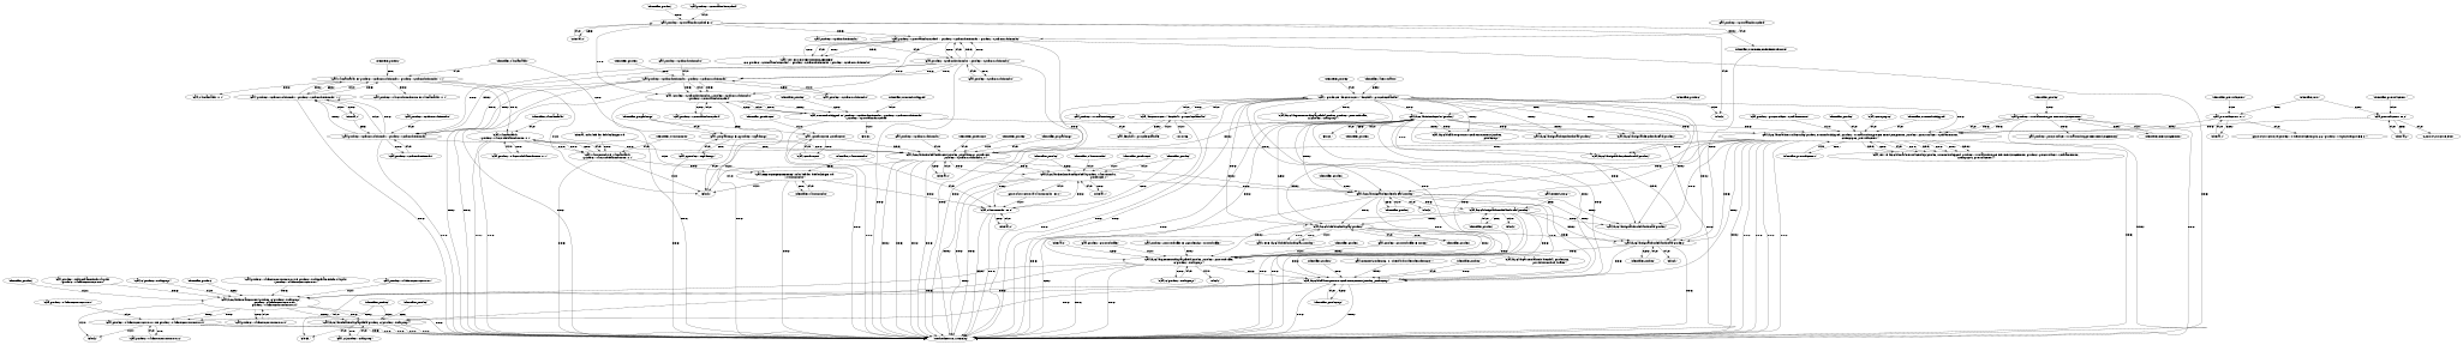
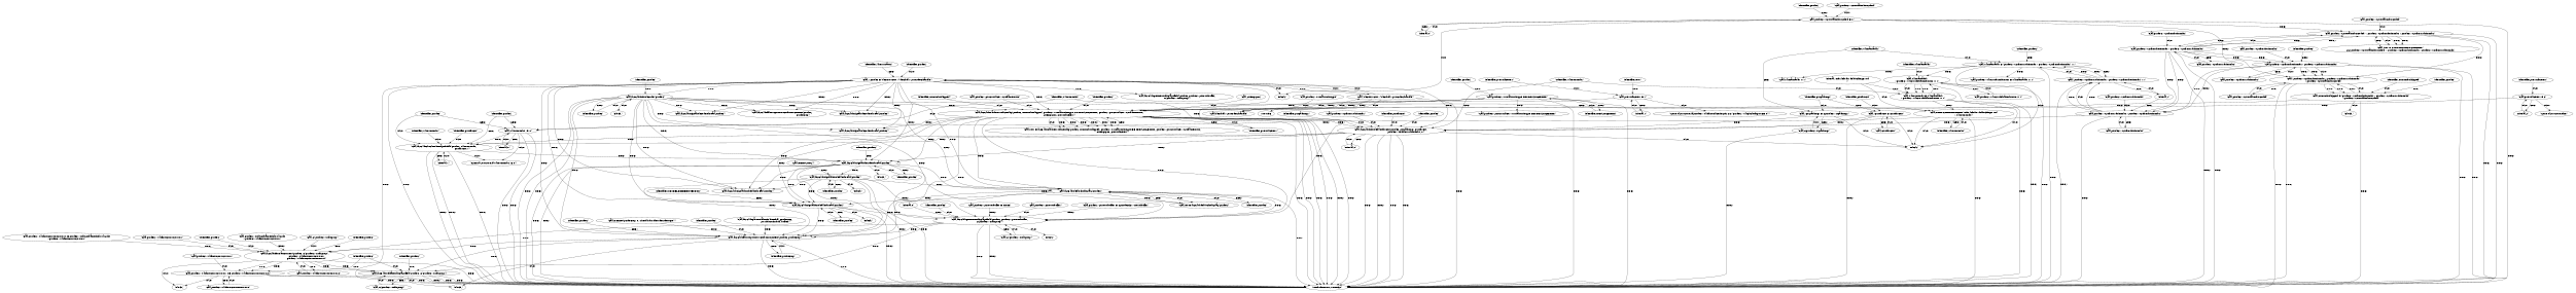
  digraph {
    n1 [label="(Call,ih264d_signal_bs_deblk_thread(ps_dec))"]
    n2 [label="(Call,ih264d_get_next_display_field(ps_dec, ps_dec->ps_out_buffer,\n &(ps_dec->s_disp_op)))"]
    n3 [label="(Call,ih264d_fill_output_struct_from_context(ps_dec, ps_dec_op))"]
    n4 [label="(Block,)"]
    n5 [label="(Identifier,ps_dec)"]
    n6 [label="(MethodReturn,WORD32)"]
    n7 [label="(Call,ih264d_format_convert(ps_dec, &(ps_dec->s_disp_op),\n                                  ps_dec->u4_fmt_conv_cur_row,\n                                  ps_dec->u4_fmt_conv_num_rows))"]
    n8 [label="(Call,ih264d_release_display_field(ps_dec, &(ps_dec->s_disp_op)))"]
    n9 [label="(Call,&(ps_dec->s_disp_op))"]
    n10 [label="(Block,)"]
    n11 [label="(Identifier,ps_dec_op)"]
    n12 [label="(Block,)"]
    n13 [label="(Call,ih264d_init_decoder(ps_dec))"]
    n14 [label="(Call,ih264d_deblock_display(ps_dec))"]
    n15 [label="(Call,ih264d_mark_err_slice_skip(ps_dec, num_mb_skipped, ps_dec->u1_nal_unit_type == IDR_SLICE_NAL, ps_dec->ps_cur_slice->u2_frame_num,\n &temp_poc, prev_slice_err))"]
    n16 [label="(Call,ih264d_signal_decode_thread(ps_dec))"]
    n17 [label="(Call,ih264d_init_deblk_tfr_ctxt(ps_dec, ps_pad_mgr, ps_tfr_cxt,\n                                           ps_dec->u2_frm_wd_in_mbs, 0))"]
    n18 [label="(Call,ih264d_signal_decode_thread(ps_dec))"]
    n19 [label="(Call,ih264d_signal_bs_deblk_thread(ps_dec))"]
    n20 [label="(Call,ih264d_signal_decode_thread(ps_dec))"]
    n21 [label="(Block,)"]
    n22 [label="(Call,ih264d_fill_output_struct_from_context(ps_dec,\n                                                           ps_dec_op))"]
    n23 [label="(Identifier,ps_dec)"]
    n24 [label="(Call,ih264d_signal_decode_thread(ps_dec))"]
    n25 [label="(Call,ret = ih264d_deblock_display(ps_dec))"]
    n26 [label="(Identifier,ps_dec)"]
    n27 [label="(Call,ret1 = ih264d_mark_err_slice_skip(ps_dec, num_mb_skipped, ps_dec->u1_nal_unit_type == IDR_SLICE_NAL, ps_dec->ps_cur_slice->u2_frame_num,\n &temp_poc, prev_slice_err))"]
    n28 [label="(Identifier,prev_slice_err)"]
    n29 [label="(Call,ih264d_signal_bs_deblk_thread(ps_dec))"]
    n30 [label="(Identifier,ps_dec)"]
    n31 [label="(Block,)"]
    n32 [label="(Call,ih264d_check_mb_map_deblk(ps_dec, u4_num_mbs,\n                                                   ps_tfr_cxt,1))"]
    n33 [label="(Block,)"]
    n34 [label="(Literal,0)"]
    n35 [label="(Call,* ps_dec = (dec_struct_t *)(dec_hdl->pv_codec_handle))"]
    n36 [label="(Call,(dec_struct_t *)(dec_hdl->pv_codec_handle))"]
    n37 [label="(Block,)"]
    n38 [label="(Call,ih264d_get_next_display_field(ps_dec, ps_dec->ps_out_buffer,\n &(ps_dec->s_disp_op)))"]
    n39 [label="(Call,dec_hdl->pv_codec_handle)"]
    1000156
    n41 [label="(Call,num_mb_skipped = (ps_dec->u2_frm_ht_in_mbs * ps_dec->u2_frm_wd_in_mbs)\n - ps_dec->u2_total_mbs_coded)"]
    n42 [label="(Call,(ps_dec->u2_frm_ht_in_mbs * ps_dec->u2_frm_wd_in_mbs)\n - ps_dec->u2_total_mbs_coded)"]
    n43 [label="(Block,)"]
    n44 [label="(Call,ps_dec->u2_total_mbs_coded)"]
    n45 [label="(Call,ps_dec->u2_frm_ht_in_mbs * ps_dec->u2_frm_wd_in_mbs)"]
    n46 [label="(Call,ps_dec->u2_frm_wd_in_mbs * ps_dec->u2_frm_ht_in_mbs)"]
    n47 [label="(Call,ps_dec->u2_frm_wd_in_mbs)"]
    n48 [label="(Call,(ps_dec->u2_frm_wd_in_mbs * ps_dec->u2_frm_ht_in_mbs) - 1)"]
    n49 [label="(Call,ps_dec->u2_frm_ht_in_mbs)"]
    n50 [label="(Call,ps_dec->u2_frm_ht_in_mbs * ps_dec->u2_frm_wd_in_mbs)"]
    n51 [label="(Call,ps_dec->u2_total_mbs_coded < ps_dec->u2_frm_ht_in_mbs * ps_dec->u2_frm_wd_in_mbs)"]
    n52 [label="(Call,ps_dec->u2_frm_wd_in_mbs)"]
    n53 [label="(Call,(ret != IVD_MEM_ALLOC_FAILED)\n && ps_dec->u2_total_mbs_coded < ps_dec->u2_frm_ht_in_mbs * ps_dec->u2_frm_wd_in_mbs)"]
    n54 [label="(Call,ps_dec->u2_total_mbs_coded = 0)"]
    n55 [label="(Literal,0)"]
    n56 [label="(Call,ps_dec->u1_nal_unit_type == IDR_SLICE_NAL)"]
    n57 [label="(Call,ps_dec->ps_cur_slice->u1_nal_unit_type == IDR_SLICE_NAL)"]
    n58 [label="(Identifier,IDR_SLICE_NAL)"]
    n59 [label="(Call,prev_slice_err = 1)"]
    n60 [label="(Literal,1)"]
    n61 [label="(ControlStructure,if(ps_dec->u4_first_slice_in_pic && (ps_dec->u4_pic_buf_got == 0)))"]
    n62 [label="(Call,prev_slice_err = 2)"]
    n63 [label="(Literal,2)"]
    n64 [label="(ControlStructure,else)"]
    n65 [label="(Block,)"]
    n66 [label="(Identifier,ps_dec)"]
    n67 [label="(ControlStructure,if(u4_num_mbs != 0))"]
    n68 [label="(Literal,1)"]
    n69 [label="(Call,*ps_pad_mgr = &ps_dec->s_pad_mgr)"]
    n70 [label="(Call,&ps_dec->s_pad_mgr)"]
    n71 [label="(Call,*ps_tfr_cxt = &s_tfr_ctxt)"]
    n72 [label="(Call,&s_tfr_ctxt)"]
    n73 [label="(Call,u4_max_addr = (ps_dec->u2_frm_wd_in_mbs * ps_dec->u2_frm_ht_in_mbs) - 1)"]
    n74 [label="(Literal,1)"]
    n75 [label="(Call,u4_num_mbs != 0)"]
    n76 [label="(Literal,0)"]
    n77 [label="(Call,DEBUG_PERF_PRINTF(\"mbs left for deblocking= %d \n\",u4_num_mbs))"]
    n78 [label="(Identifier,u4_num_mbs)"]
    n79 [label="(Call,u4_num_mbs = u4_max_addr\n - ps_dec->u4_cur_deblk_mb_num + 1)"]
    n80 [label="(Call,u4_max_addr\n - ps_dec->u4_cur_deblk_mb_num + 1)"]
    n81 [label="(Call,ps_dec->u4_cur_deblk_mb_num + 1)"]
    n82 [label="(Call,ps_dec->u4_cur_bs_mb_num = u4_max_addr + 1)"]
    n83 [label="(Call,u4_max_addr + 1)"]
    n84 [label="(Call,ps_dec->u4_fmt_conv_cur_row += ps_dec->u4_fmt_conv_num_rows)"]
    n85 [label="(Call,ps_dec->u4_fmt_conv_num_rows)"]
    n86 [label="(Block,)"]
    n87 [label="(Call,&(ps_dec->s_disp_op))"]
    n88 [label="(Call,ps_dec->u4_fmt_conv_num_rows)"]
    n89 [label="(Identifier,IVD_DECODE_FRAME_OUT)"]
    n90 [label="(Identifier,u4_num_mbs)"]
    n91 [label="(Call,ps_dec->u2_frm_ht_in_mbs)"]
    n92 [label="(Identifier,ps_dec)"]
    n93 [label="(Call,ps_dec->u2_total_mbs_coded)"]
    n94 [label="(Identifier,num_mb_skipped)"]
    n95 [label="(Identifier,u4_num_mbs)"]
    n96 [label="(Call,ps_dec->u1_nal_unit_type)"]
    n97 [label="(Identifier,ps_tfr_cxt)"]
    n98 [label="(Call,ps_dec->s_disp_frame_info.u4_y_ht\n - ps_dec->u4_fmt_conv_cur_row)"]
    n99 [label="(Identifier,ps_dec)"]
    n100 [label="(Call,ps_dec->u2_total_mbs_coded)"]
    n101 [label="(Literal,\"mbs left for deblocking= %d \n\")"]
    n102 [label="(Identifier,ps_dec)"]
    n103 [label="(Call,ps_dec->ps_cur_slice->u2_frame_num)"]
    n104 [label="(Identifier,ps_dec)"]
    n105 [label="(Identifier,u4_max_addr)"]
    n106 [label="(Identifier,u4_num_mbs)"]
    n107 [label="(Identifier,i4_err_status)"]
    n108 [label="(Identifier,ps_dec)"]
    n109 [label="(Call,&(ps_dec->s_disp_op))"]
    n110 [label="(Call,&temp_poc)"]
    n111 [label="(Call,ps_dec->u2_frm_wd_in_mbs)"]
    n112 [label="(Call,ps_dec->ps_out_buffer)"]
    n113 [label="(Identifier,prev_slice_err)"]
    n114 [label="(Identifier,ps_dec)"]
    n115 [label="(Call,ps_dec->ps_out_buffer = &ps_dec_ip->s_out_buffer)"]
    n116 [label="(Identifier,ret1)"]
    n117 [label="(Call,ps_dec->u2_frm_wd_in_mbs)"]
    n118 [label="(Literal,0)"]
    n119 [label="(Call,memset(ps_dec_op, 0, sizeof(ivd_video_decode_op_t)))"]
    n120 [label="(Identifier,ps_dec)"]
    n121 [label="(Identifier,ps_dec)"]
    n122 [label="(Identifier,ps_dec)"]
    n123 [label="(Identifier,ps_dec)"]
    n124 [label="(Identifier,ps_dec)"]
    n125 [label="(Identifier,ps_tfr_cxt)"]
    n126 [label="(Call,ps_dec->u2_frm_ht_in_mbs)"]
    n127 [label="(Identifier,ps_dec)"]
    n128 [label="(Call,ps_dec->u4_fmt_conv_cur_row)"]
    n129 [label="(Call,ps_dec->u4_fmt_conv_num_rows = ps_dec->s_disp_frame_info.u4_y_ht\n - ps_dec->u4_fmt_conv_cur_row)"]
    n130 [label="(Identifier,ps_dec)"]
    n131 [label="(Call,ih264d_parse_nal_unit(dec_hdl, ps_dec_op,\n                              pu1_bitstrm_buf, buflen))"]
    n132 [label="(Identifier,ps_dec)"]
    n133 [label="(Call,DATA_SYNC())"]
    n134 [label="(Identifier,ps_dec)"]
    n135 [label="(Identifier,prev_slice_err)"]
    n136 [label="(Identifier,ps_pad_mgr)"]
    n137 [label="(Call,ps_dec->ps_out_buffer = NULL)"]
    n138 [label="(Identifier,ps_dec)"]
    n139 [label="(Identifier,u4_max_addr)"]
    n140 [label="(Identifier,ps_tfr_cxt)"]
    n141 [label="(Identifier,num_mb_skipped)"]
    n142 [label="(Identifier,ps_dec)"]
    n143 [label="(Identifier,ps_pad_mgr)"]
    n144 [label="(Identifier,ps_dec)"]
    n145 [label="(Call,ps_dec->u4_fmt_conv_cur_row)"]
    n146 [label="(Identifier,ps_dec)"]
    n1 -> n2 [label="DDG: "]
    n1 -> n3 [label="DDG: "]
    n1 -> n4 [label="AST: "]
    n1 -> n5 [label="CFG: "]
    n1 -> n6 [label="DDG: "]
    n2 -> n3 [label="DDG: "]
    n2 -> n6 [label="DDG: "]
    n2 -> n6 [label="DDG: "]
    n2 -> n7 [label="DDG: "]
    n2 -> n8 [label="DDG: "]
    n2 -> n9 [label="CFG: "]
    n2 -> n10 [label="AST: "]
    n3 -> n6 [label="DDG: "]
    n3 -> n6 [label="DDG: "]
    n3 -> n7 [label="DDG: "]
    n3 -> n8 [label="DDG: "]
    n3 -> n11 [label="CFG: "]
    n3 -> n12 [label="AST: "]
    n5 -> n1 [label="AST: "]
    n7 -> n6 [label="DDG: "]
    n7 -> n8 [label="DDG: "]
    n7 -> n8 [label="DDG: "]
    n7 -> n84 [label="DDG: "]
    n7 -> n84 [label="DDG: "]
    n7 -> n85 [label="CFG: "]
    n7 -> n86 [label="AST: "]
    n8 -> n6 [label="DDG: "]
    n8 -> n6 [label="DDG: "]
    n8 -> n6 [label="DDG: "]
    n8 -> n12 [label="AST: "]
    n8 -> n87 [label="CFG: "]
    n9 -> n2 [label="AST: "]
    n11 -> n3 [label="AST: "]
    n13 -> n1 [label="DDG: "]
    n13 -> n2 [label="DDG: "]
    n13 -> n3 [label="DDG: "]
    n13 -> n6 [label="DDG: "]
    n13 -> n6 [label="DDG: "]
    n13 -> n14 [label="CFG: "]
    n13 -> n15 [label="DDG: "]
    n13 -> n16 [label="DDG: "]
    n13 -> n17 [label="DDG: "]
    n13 -> n18 [label="DDG: "]
    n13 -> n19 [label="DDG: "]
    n13 -> n20 [label="DDG: "]
    n13 -> n21 [label="AST: "]
    n13 -> n22 [label="DDG: "]
    n13 -> n23 [label="CFG: "]
    n13 -> n24 [label="DDG: "]
    n14 -> n1 [label="DDG: "]
    n14 -> n2 [label="DDG: "]
    n14 -> n3 [label="DDG: "]
    n14 -> n6 [label="CFG: "]
    n14 -> n25 [label="AST: "]
    n14 -> n25 [label="DDG: "]
    n14 -> n26 [label="CFG: "]
    n15 -> n1 [label="DDG: "]
    n15 -> n2 [label="DDG: "]
    n15 -> n3 [label="DDG: "]
    n15 -> n6 [label="DDG: "]
    n15 -> n6 [label="DDG: "]
    n15 -> n6 [label="DDG: "]
    n15 -> n6 [label="DDG: "]
    n15 -> n6 [label="DDG: "]
    n15 -> n6 [label="DDG: "]
    n15 -> n14 [label="DDG: "]
    n15 -> n16 [label="DDG: "]
    n15 -> n17 [label="DDG: "]
    n15 -> n18 [label="DDG: "]
    n15 -> n19 [label="DDG: "]
    n15 -> n27 [label="AST: "]
    n15 -> n27 [label="DDG: "]
    n15 -> n27 [label="DDG: "]
    n15 -> n27 [label="DDG: "]
    n15 -> n27 [label="DDG: "]
    n15 -> n27 [label="DDG: "]
    n15 -> n27 [label="DDG: "]
    n15 -> n28 [label="CFG: "]
    n16 -> n1 [label="DDG: "]
    n16 -> n2 [label="DDG: "]
    n16 -> n3 [label="DDG: "]
    n16 -> n6 [label="DDG: "]
    n16 -> n6 [label="DDG: "]
    n16 -> n14 [label="DDG: "]
    n16 -> n19 [label="DDG: "]
    n16 -> n29 [label="DDG: "]
    n16 -> n30 [label="CFG: "]
    n16 -> n31 [label="AST: "]
    n17 -> n6 [label="DDG: "]
    n17 -> n6 [label="DDG: "]
    n17 -> n6 [label="DDG: "]
    n17 -> n6 [label="DDG: "]
    n17 -> n16 [label="DDG: "]
    n17 -> n32 [label="DDG: "]
    n17 -> n32 [label="DDG: "]
    n17 -> n33 [label="AST: "]
    n17 -> n34 [label="CFG: "]
    n23 -> n13 [label="AST: "]
    n25 -> n14 [label="CFG: "]
    n26 -> n14 [label="AST: "]
    n27 -> n15 [label="CFG: "]
    n28 -> n15 [label="AST: "]
    n29 -> n1 [label="DDG: "]
    n29 -> n2 [label="DDG: "]
    n29 -> n3 [label="DDG: "]
    n29 -> n6 [label="DDG: "]
    n29 -> n6 [label="DDG: "]
    n29 -> n14 [label="DDG: "]
    n29 -> n19 [label="DDG: "]
    n29 -> n65 [label="AST: "]
    n29 -> n66 [label="CFG: "]
    n30 -> n16 [label="AST: "]
    n32 -> n6 [label="DDG: "]
    n32 -> n6 [label="DDG: "]
    n32 -> n6 [label="DDG: "]
    n32 -> n16 [label="DDG: "]
    n32 -> n67 [label="AST: "]
    n32 -> n68 [label="CFG: "]
    n34 -> n17 [label="AST: "]
    n35 -> n1 [label="DDG: "]
    n35 -> n2 [label="DDG: "]
    n35 -> n3 [label="DDG: "]
    n35 -> n6 [label="DDG: "]
    n35 -> n6 [label="DDG: "]
    n35 -> n13 [label="DDG: "]
    n35 -> n14 [label="DDG: "]
    n35 -> n15 [label="DDG: "]
    n35 -> n16 [label="DDG: "]
    n35 -> n17 [label="DDG: "]
    n35 -> n18 [label="DDG: "]
    n35 -> n19 [label="DDG: "]
    n35 -> n20 [label="DDG: "]
    n35 -> n22 [label="DDG: "]
    n35 -> n24 [label="DDG: "]
    n35 -> n36 [label="AST: "]
    n35 -> n37 [label="AST: "]
    n35 -> n38 [label="DDG: "]
    n36 -> n6 [label="DDG: "]
    n36 -> n35 [label="AST: "]
    n36 -> n35 [label="DDG: "]
    n36 -> n39 [label="CFG: "]
    n36 -> 1000156 [label="AST: "]
    n39 -> n36 [label="AST: "]
    n41 -> n6 [label="DDG: "]
    n41 -> n15 [label="DDG: "]
    n41 -> n42 [label="CFG: "]
    n41 -> n43 [label="AST: "]
    n42 -> n6 [label="DDG: "]
    n42 -> n6 [label="DDG: "]
    n42 -> n41 [label="AST: "]
    n42 -> n41 [label="DDG: "]
    n42 -> n41 [label="DDG: "]
    n42 -> n44 [label="CFG: "]
    n44 -> n42 [label="AST: "]
    n45 -> n6 [label="DDG: "]
    n45 -> n6 [label="DDG: "]
    n45 -> n42 [label="AST: "]
    n45 -> n42 [label="DDG: "]
    n45 -> n42 [label="DDG: "]
    n45 -> n46 [label="DDG: "]
    n45 -> n46 [label="DDG: "]
    n45 -> n47 [label="CFG: "]
    n46 -> n6 [label="DDG: "]
    n46 -> n17 [label="DDG: "]
    n46 -> n48 [label="AST: "]
    n46 -> n48 [label="DDG: "]
    n46 -> n48 [label="DDG: "]
    n46 -> n49 [label="CFG: "]
    n47 -> n45 [label="AST: "]
    n48 -> n6 [label="DDG: "]
    n48 -> n73 [label="AST: "]
    n48 -> n73 [label="DDG: "]
    n48 -> n73 [label="DDG: "]
    n48 -> n74 [label="CFG: "]
    n49 -> n46 [label="AST: "]
    n50 -> n6 [label="DDG: "]
    n50 -> n6 [label="DDG: "]
    n50 -> n45 [label="DDG: "]
    n50 -> n45 [label="DDG: "]
    n50 -> n46 [label="DDG: "]
    n50 -> n46 [label="DDG: "]
    n50 -> n51 [label="AST: "]
    n50 -> n51 [label="DDG: "]
    n50 -> n51 [label="DDG: "]
    n50 -> n52 [label="CFG: "]
    n51 -> n6 [label="DDG: "]
    n51 -> n6 [label="DDG: "]
    n51 -> n42 [label="DDG: "]
    n51 -> n50 [label="CFG: "]
    n51 -> n53 [label="AST: "]
    n51 -> n53 [label="DDG: "]
    n51 -> n53 [label="DDG: "]
    n52 -> n50 [label="AST: "]
    n53 -> n51 [label="CFG: "]
-   n54 -> n89 [label="DDG: "]
+   n54 -> n6 [label="DDG: "]
    n54 -> n37 [label="AST: "]
    n54 -> n42 [label="DDG: "]
    n54 -> n51 [label="DDG: "]
    n54 -> n55 [label="CFG: "]
    n55 -> n54 [label="AST: "]
    n56 -> n6 [label="DDG: "]
    n56 -> n6 [label="DDG: "]
    n56 -> n15 [label="AST: "]
    n56 -> n15 [label="DDG: "]
    n56 -> n15 [label="DDG: "]
    n56 -> n57 [label="DDG: "]
    n56 -> n58 [label="CFG: "]
    n58 -> n56 [label="AST: "]
    n59 -> n15 [label="DDG: "]
    n59 -> n60 [label="CFG: "]
    n59 -> n61 [label="AST: "]
    n60 -> n59 [label="AST: "]
    n62 -> n15 [label="DDG: "]
    n62 -> n63 [label="CFG: "]
    n62 -> n64 [label="AST: "]
    n63 -> n62 [label="AST: "]
    n66 -> n29 [label="AST: "]
    n68 -> n32 [label="AST: "]
    n69 -> n17 [label="DDG: "]
    n69 -> n33 [label="AST: "]
    n69 -> n70 [label="CFG: "]
    n70 -> n6 [label="DDG: "]
    n70 -> n69 [label="AST: "]
    n71 -> n6 [label="DDG: "]
    n71 -> n17 [label="DDG: "]
    n71 -> n33 [label="AST: "]
    n71 -> n72 [label="CFG: "]
    n72 -> n71 [label="AST: "]
    n73 -> n6 [label="DDG: "]
    n73 -> n33 [label="AST: "]
    n73 -> n48 [label="CFG: "]
    n73 -> n80 [label="DDG: "]
    n73 -> n82 [label="DDG: "]
    n73 -> n83 [label="DDG: "]
    n74 -> n46 [label="CFG: "]
    n74 -> n48 [label="AST: "]
    n75 -> n6 [label="DDG: "]
    n75 -> n6 [label="DDG: "]
    n75 -> n32 [label="DDG: "]
-   n67 -> n75 [label="AST: "]
+   n75 -> n67 [label="AST: "]
    n75 -> n76 [label="CFG: "]
    n76 -> n75 [label="AST: "]
    n77 -> n6 [label="DDG: "]
    n77 -> n33 [label="AST: "]
    n77 -> n75 [label="DDG: "]
    n77 -> n78 [label="CFG: "]
    n78 -> n77 [label="AST: "]
    n79 -> n6 [label="DDG: "]
    n79 -> n33 [label="AST: "]
    n79 -> n77 [label="DDG: "]
    n79 -> n80 [label="CFG: "]
    n80 -> n6 [label="DDG: "]
    n80 -> n6 [label="DDG: "]
    n80 -> n79 [label="AST: "]
    n80 -> n79 [label="DDG: "]
    n80 -> n79 [label="DDG: "]
    n80 -> n81 [label="CFG: "]
    n81 -> n80 [label="AST: "]
    n84 -> n6 [label="DDG: "]
    n84 -> n6 [label="DDG: "]
    n84 -> n86 [label="AST: "]
    n84 -> n88 [label="CFG: "]
    n85 -> n7 [label="AST: "]
    n87 -> n8 [label="AST: "]
    n88 -> n84 [label="AST: "]
    n89 -> n1 [label="CFG: "]
    n90 -> n17 [label="CFG: "]
    n90 -> n79 [label="AST: "]
    n91 -> n45 [label="AST: "]
    n92 -> n7 [label="AST: "]
    n93 -> n51 [label="AST: "]
    n94 -> n41 [label="AST: "]
    n95 -> n32 [label="AST: "]
    n96 -> n39 [label="AST: "]
    n97 -> n32 [label="AST: "]
    n98 -> n7 [label="DDG: "]
    n99 -> n54 [label="CFG: "]
    n100 -> n54 [label="AST: "]
    n101 -> n77 [label="AST: "]
    n101 -> n79 [label="CFG: "]
    n102 -> n3 [label="CFG: "]
    n103 -> n15 [label="AST: "]
    n104 -> n32 [label="CFG: "]
    n104 -> n75 [label="CFG: "]
    n105 -> n69 [label="CFG: "]
    n105 -> n73 [label="AST: "]
    n106 -> n75 [label="AST: "]
    n106 -> n77 [label="CFG: "]
    n107 -> n35 [label="CFG: "]
    n108 -> n15 [label="AST: "]
    n109 -> n7 [label="AST: "]
    n110 -> n15 [label="AST: "]
    n111 -> n17 [label="AST: "]
    n112 -> n2 [label="AST: "]
    n113 -> n62 [label="AST: "]
    n114 -> n73 [label="CFG: "]
    n115 -> n2 [label="DDG: "]
    n116 -> n59 [label="CFG: "]
-   n116 -> n62 [label="CFG: "]
    n117 -> n46 [label="AST: "]
    n118 -> n2 [label="CFG: "]
    n119 -> n3 [label="DDG: "]
    n120 -> n35 [label="AST: "]
    n121 -> n7 [label="CFG: "]
    n122 -> n41 [label="CFG: "]
    n123 -> n45 [label="CFG: "]
    n124 -> n32 [label="AST: "]
    n124 -> n75 [label="CFG: "]
    n125 -> n71 [label="AST: "]
    n126 -> n50 [label="AST: "]
    n127 -> n13 [label="CFG: "]
    n128 -> n84 [label="AST: "]
    n129 -> n7 [label="DDG: "]
    n130 -> n3 [label="AST: "]
    n131 -> n3 [label="DDG: "]
    n132 -> n2 [label="AST: "]
    n133 -> n29 [label="CFG: "]
    n134 -> n8 [label="CFG: "]
    n135 -> n59 [label="AST: "]
    n136 -> n69 [label="AST: "]
    n136 -> n71 [label="CFG: "]
    n137 -> n2 [label="DDG: "]
    n138 -> n56 [label="CFG: "]
    n139 -> n80 [label="AST: "]
    n140 -> n17 [label="AST: "]
    n141 -> n15 [label="AST: "]
    n142 -> n17 [label="AST: "]
    n143 -> n17 [label="AST: "]
    n144 -> n16 [label="CFG: "]
    n145 -> n7 [label="AST: "]
    n146 -> n8 [label="AST: "]
    n146 -> n84 [label="CFG: "]
  }
